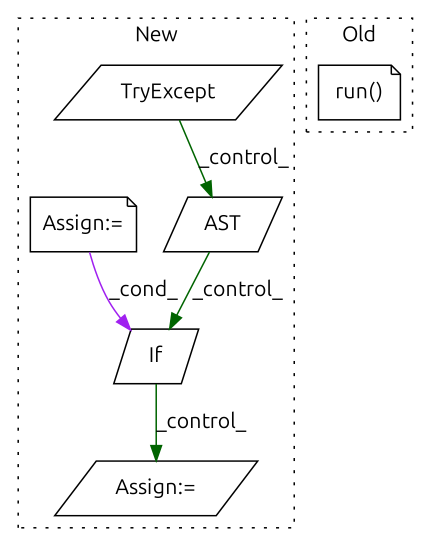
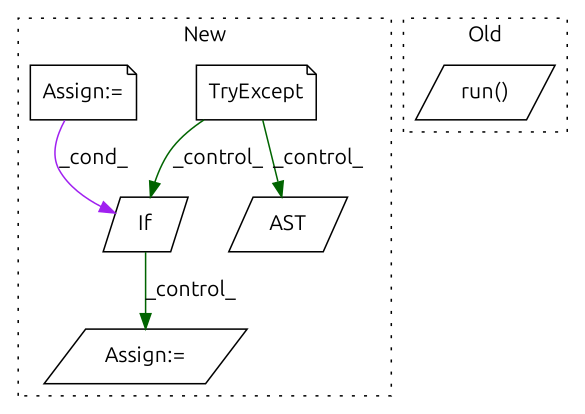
  digraph {
    fontname=Ubuntu
    node [a=68 fontname=Ubuntu l=3 shape=parallelogram]
    edge [color=darkgreen fontname=Ubuntu]
-   n1 [a=71 l=13 label=TryExcept s=303]
+   n1 [a=71 l=13 label=TryExcept s=303 shape=note]
    n2 [a=2 l="7,0" label=AST s="423,0"]
    n3 [label="Assign:=" s=379]
    n4 [a=96 label=If s=316]
    n5 [label="Assign:=" s=189 shape=note]
-   n6 [a=75 l="8,23" label="run()" s="137,176" shape=note]
+   n6 [a=75 l="8,23" label="run()" s="137,176"]
    subgraph cluster_1 {
      label=New
      style=dotted
      n1
      n2
      n3
      n4
      n5
    }
    subgraph cluster_2 {
      label=Old
      style=dotted
      n6
    }
    n1 -> n2 [label=_control_]
-   n2 -> n4 [label=_control_]
+   n1 -> n4 [label=_control_]
    n4 -> n3 [label=_control_]
    n5 -> n4 [color=purple label=_cond_]
  }
